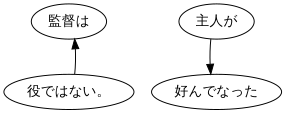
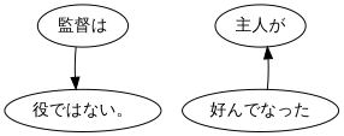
  digraph {
    n1 [label="監督は"]
    n2 [label="役ではない。"]
    n3 [label="主人が"]
    n4 [label="好んでなった"]
-   n2 -> n1
-   n3 -> n4
+   n1 -> n2
+   n4 -> n3
  }
